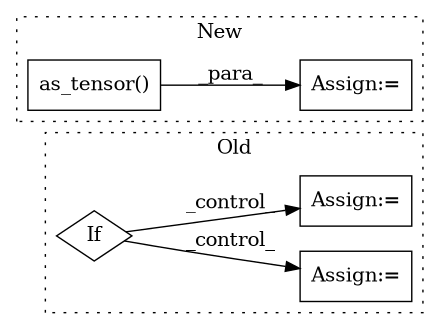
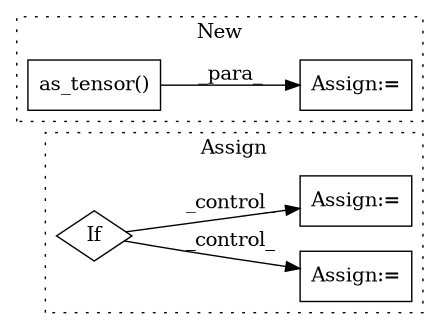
  digraph {
    rankdir=LR
    node [a=68 l=3 shape=box]
    n1 [a=96 label=If s=3912 shape=diamond]
    n2 [label="Assign:=" s=3954]
    n3 [label="Assign:=" s=4000]
    n4 [a=75 l="16,97" label="as_tensor()" s="4157,4188"]
    n5 [label="Assign:=" s=4154]
    subgraph cluster_1 {
-     label=Old
+     label=Assign
      style=dotted
      n1
      n2
      n3
    }
    subgraph cluster_2 {
      label=New
      style=dotted
      n4
      n5
    }
    n1 -> n2 [label=_control_]
    n1 -> n3 [label=_control_]
    n4 -> n5 [label=_para_]
  }
